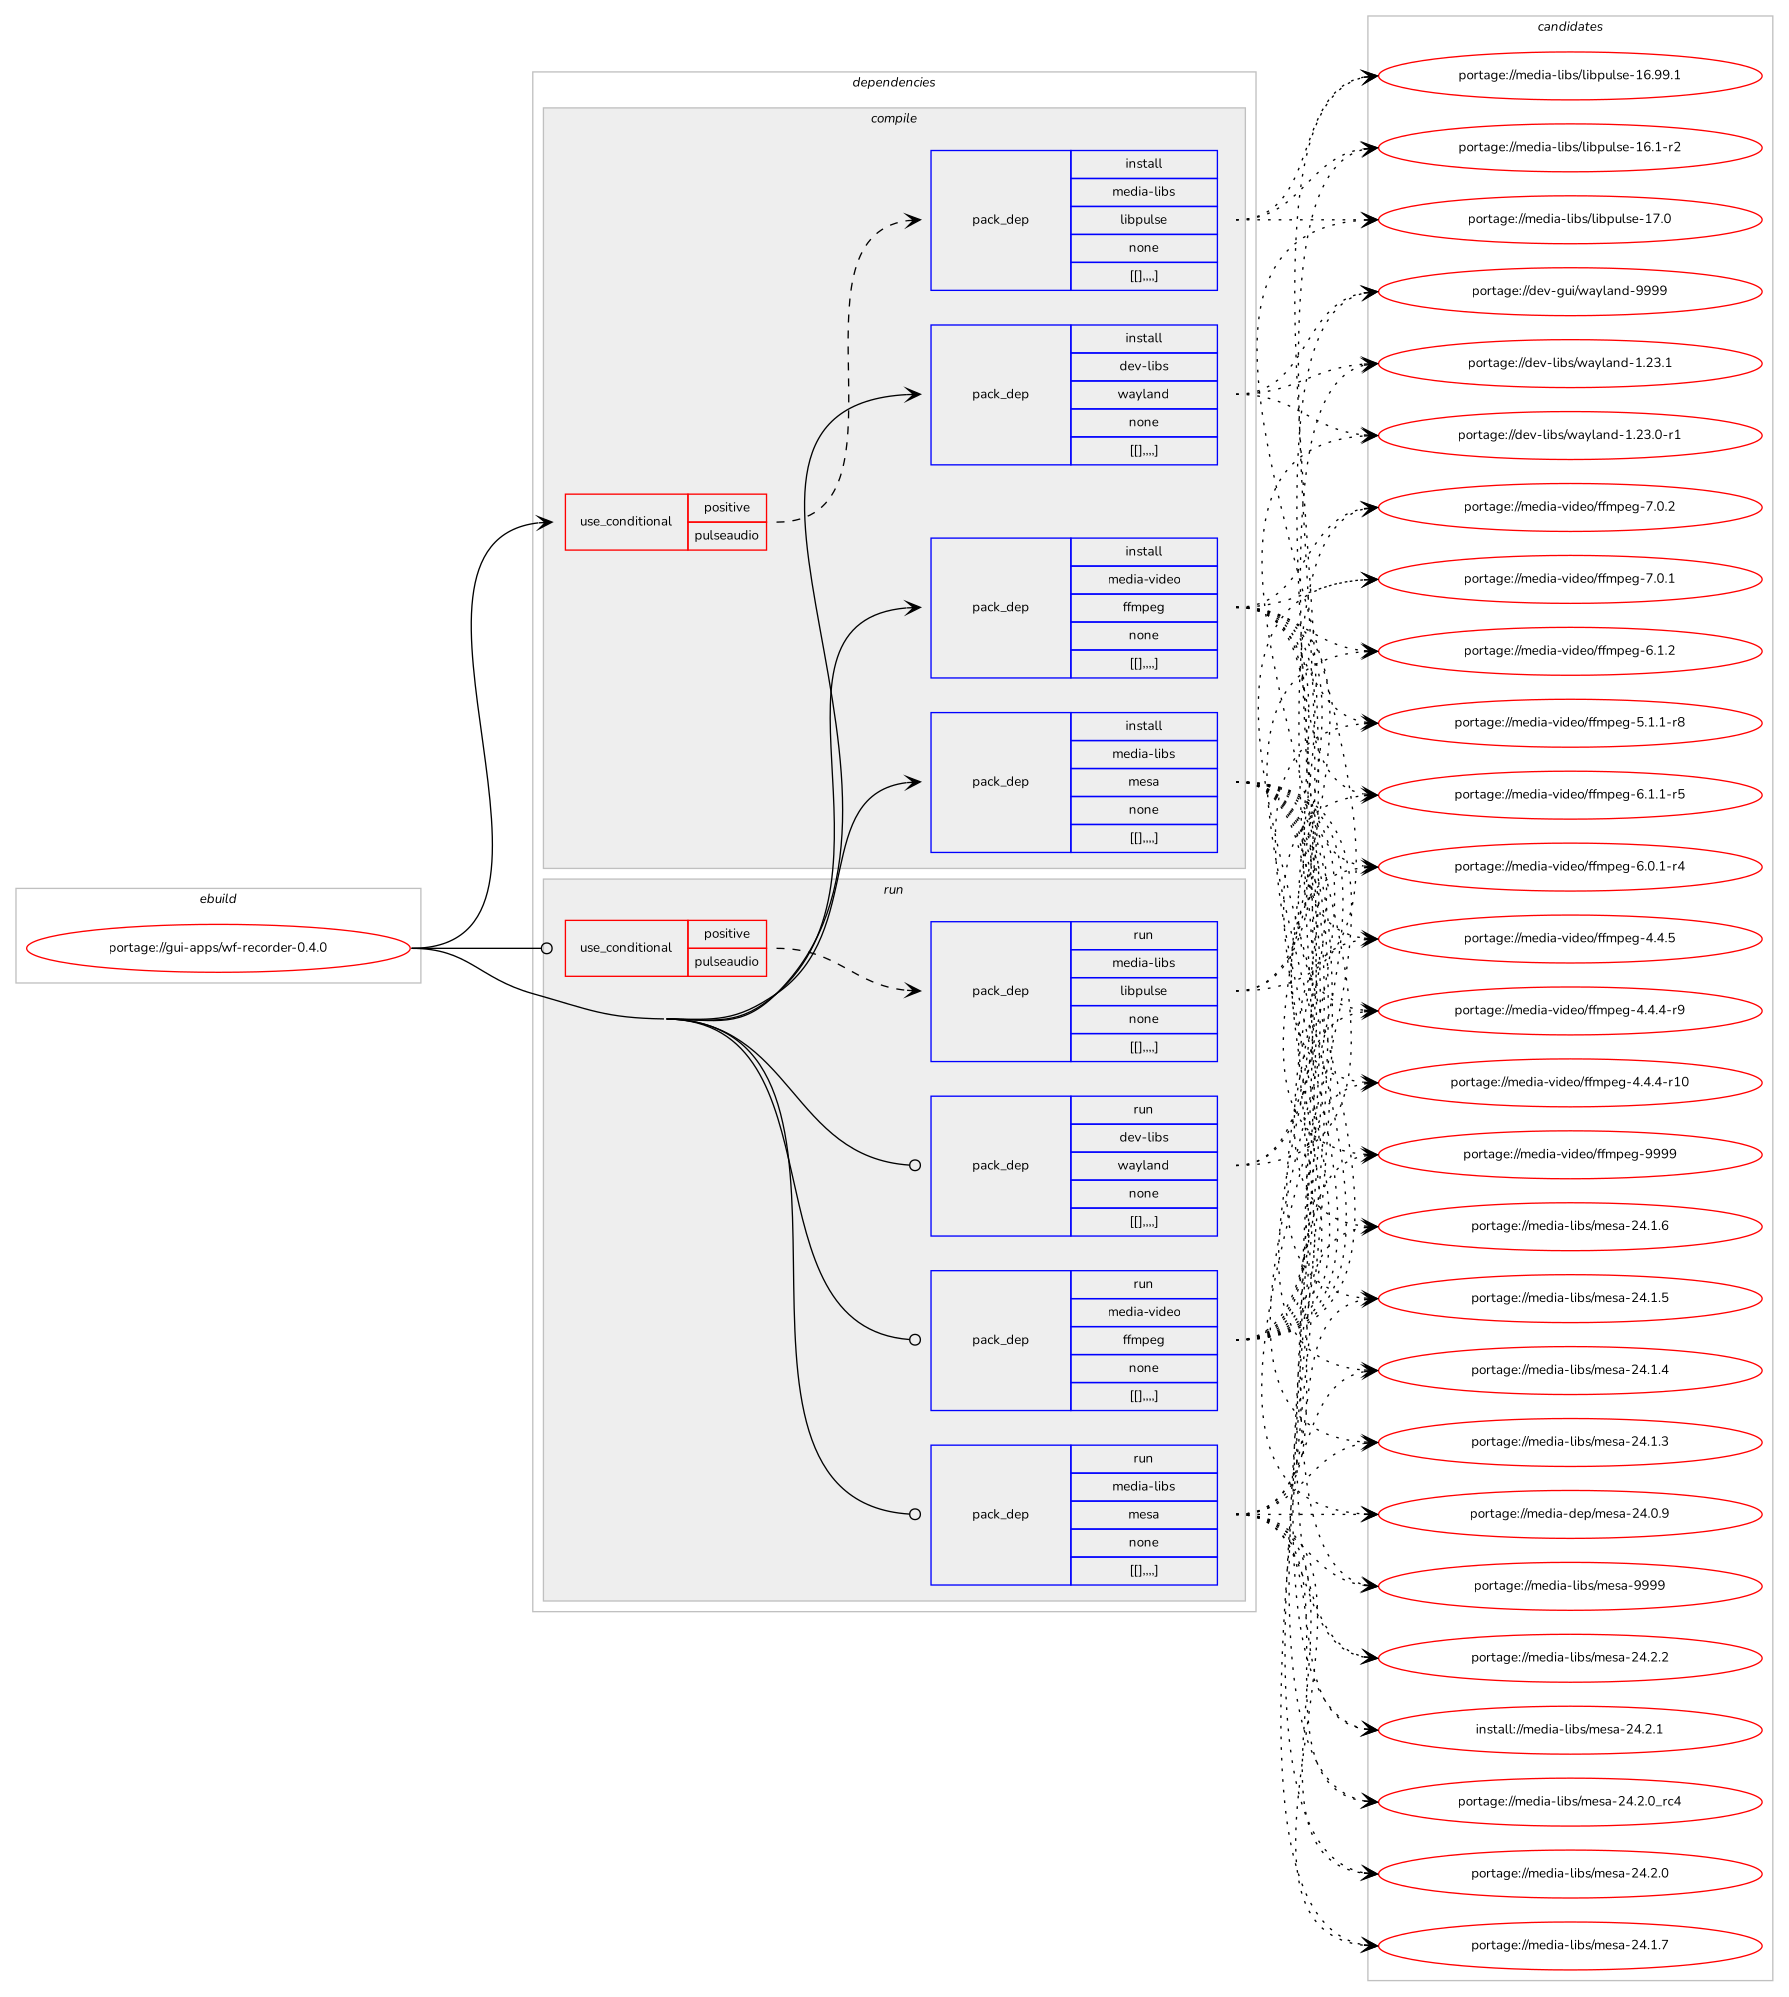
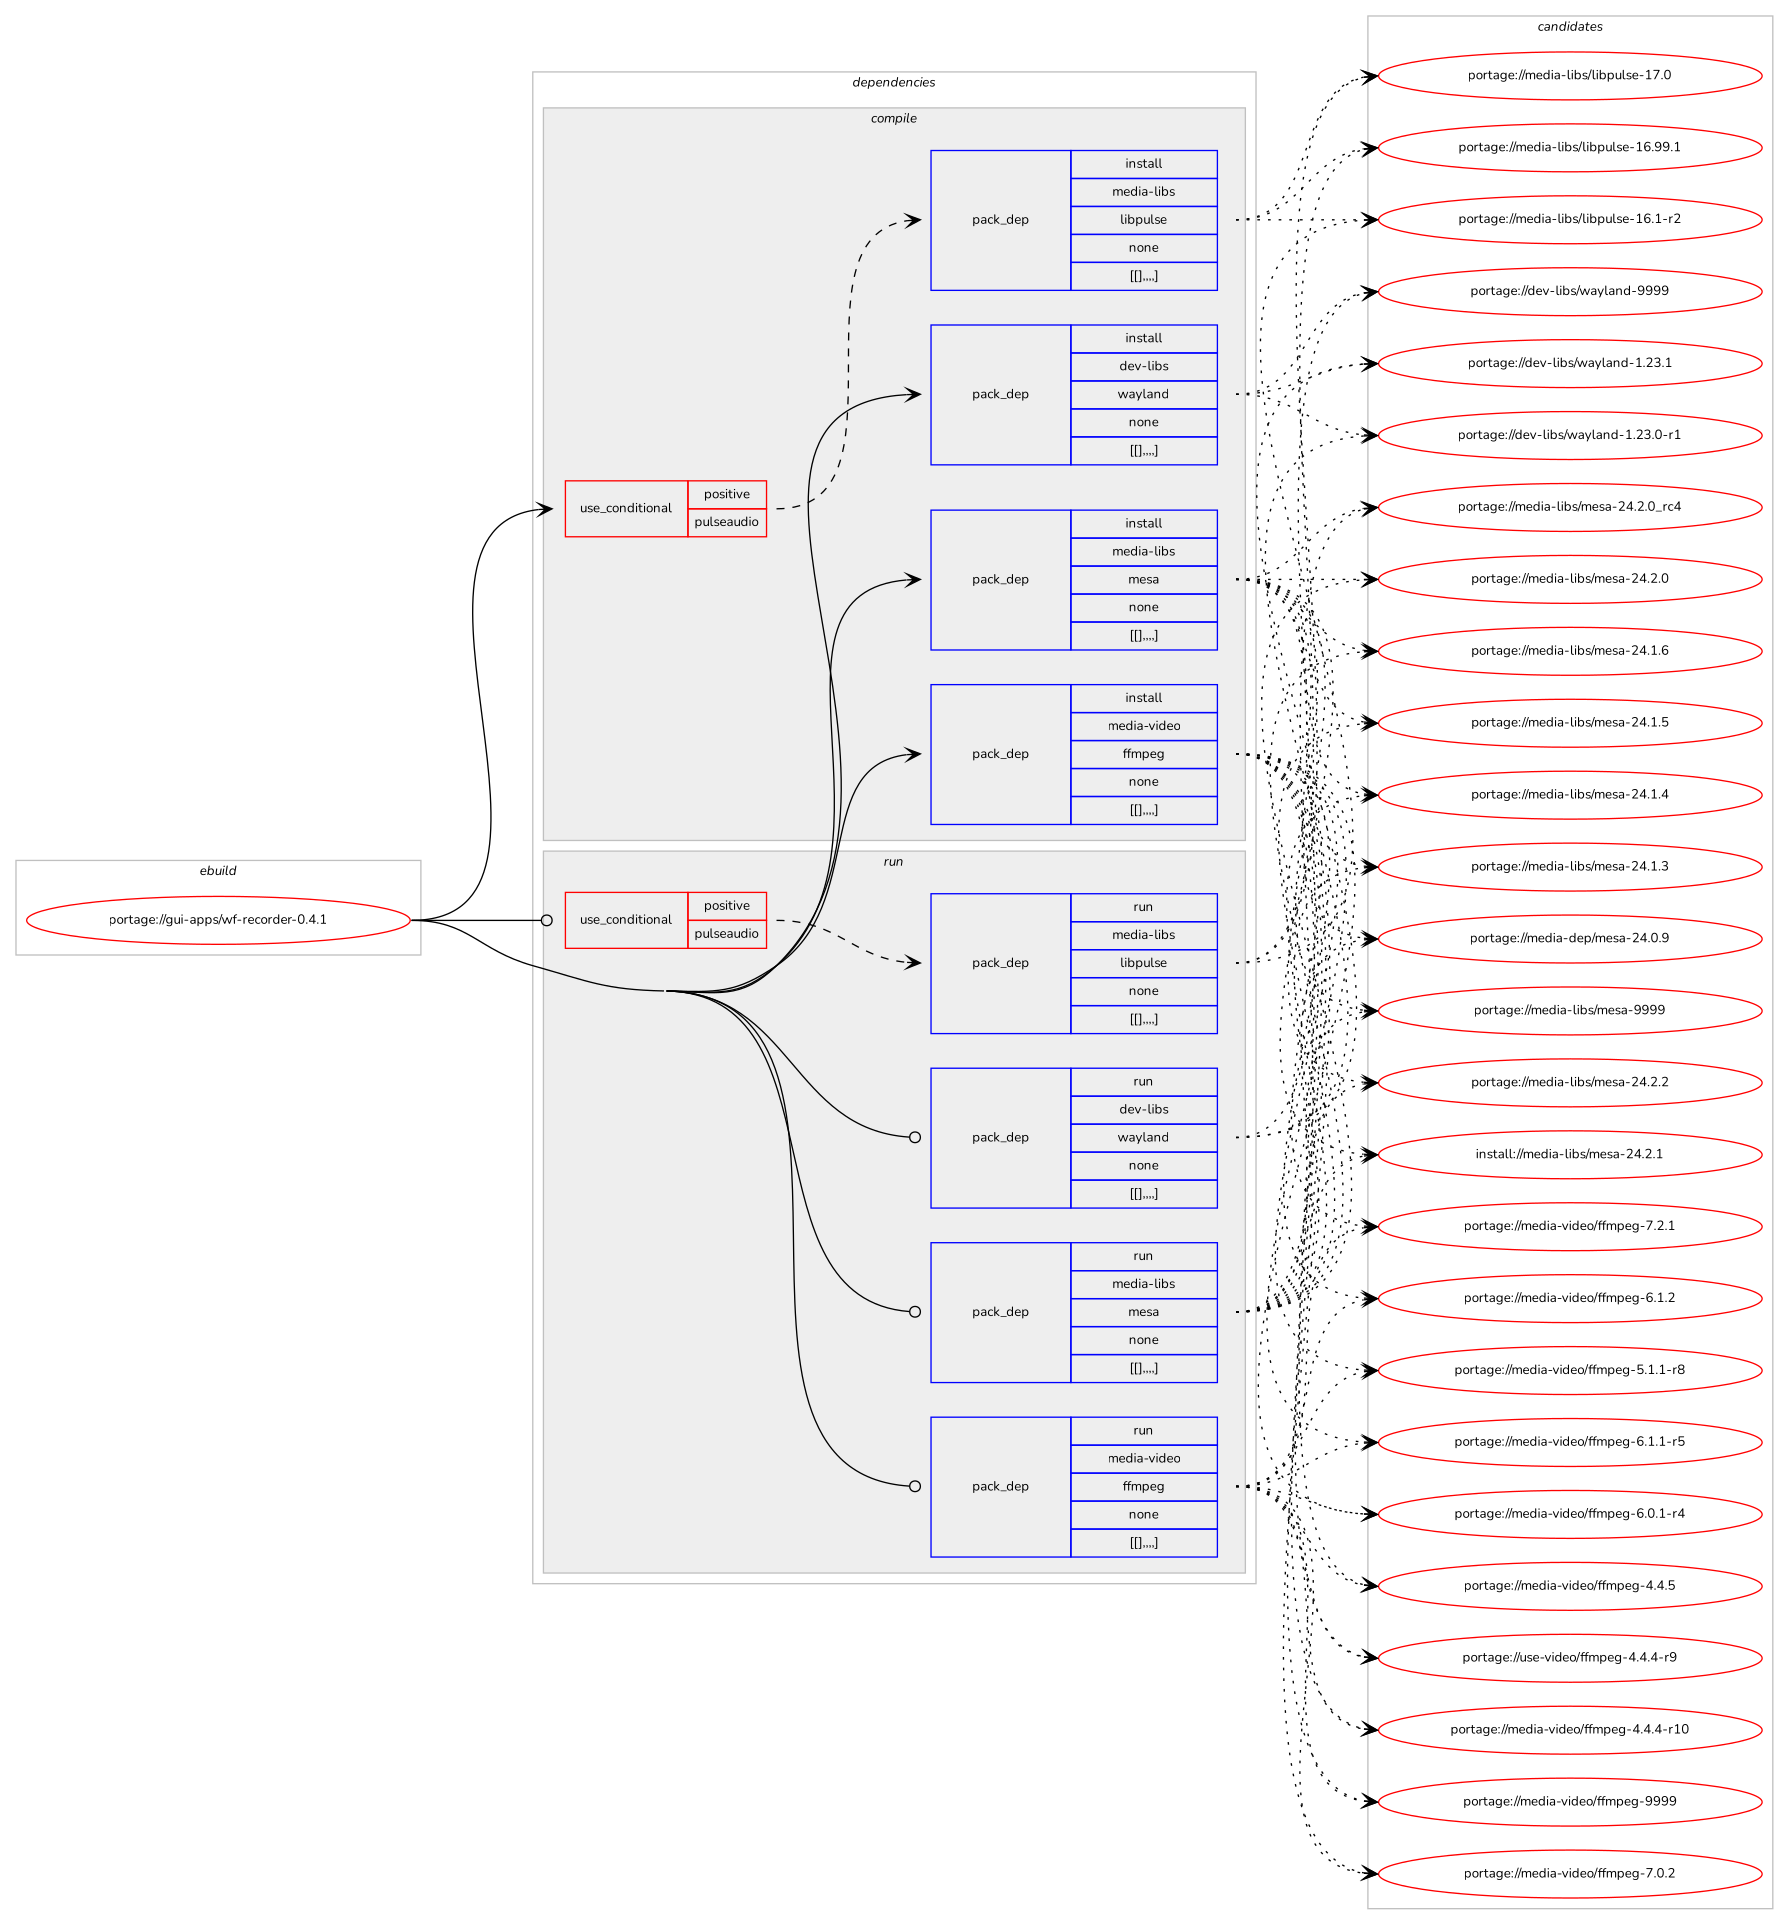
  digraph {
    compound=true
    concentrate=true
    fontname=Nunito
    fontsize=10
    newrank=true
    rankdir=LR
    ranksep=1.5
    node [color=red fontname=Nunito fontsize=10]
    edge [arrowhead=vee fontname=Nunito headport=w style=dotted tailport=e weight=100]
-   n1 [label="portage://gui-apps/wf-recorder-0.4.0" width=4]
+   n1 [label="portage://gui-apps/wf-recorder-0.4.1" width=4]
    n2 [color=blue label=<<TABLE BORDER="0" CELLBORDER="1" CELLSPACING="0" CELLPADDING="4" WIDTH="220"><TR><TD ROWSPAN="6" CELLPADDING="30">pack_dep</TD></TR><TR><TD WIDTH="110">install</TD></TR><TR><TD>media-libs</TD></TR><TR><TD>libpulse</TD></TR><TR><TD>none</TD></TR><TR><TD>[[],,,,]</TD></TR></TABLE>> shape=none]
    n3 [label=<<TABLE BORDER="0" CELLBORDER="1" CELLSPACING="0" CELLPADDING="4"><TR><TD ROWSPAN="3" CELLPADDING="10">use_conditional</TD></TR><TR><TD>positive</TD></TR><TR><TD>pulseaudio</TD></TR></TABLE>> shape=none]
    n4 [color=blue label=<<TABLE BORDER="0" CELLBORDER="1" CELLSPACING="0" CELLPADDING="4" WIDTH="220"><TR><TD ROWSPAN="6" CELLPADDING="30">pack_dep</TD></TR><TR><TD WIDTH="110">install</TD></TR><TR><TD>dev-libs</TD></TR><TR><TD>wayland</TD></TR><TR><TD>none</TD></TR><TR><TD>[[],,,,]</TD></TR></TABLE>> shape=none]
    n5 [color=blue label=<<TABLE BORDER="0" CELLBORDER="1" CELLSPACING="0" CELLPADDING="4" WIDTH="220"><TR><TD ROWSPAN="6" CELLPADDING="30">pack_dep</TD></TR><TR><TD WIDTH="110">install</TD></TR><TR><TD>media-libs</TD></TR><TR><TD>mesa</TD></TR><TR><TD>none</TD></TR><TR><TD>[[],,,,]</TD></TR></TABLE>> shape=none]
    n6 [color=blue label=<<TABLE BORDER="0" CELLBORDER="1" CELLSPACING="0" CELLPADDING="4" WIDTH="220"><TR><TD ROWSPAN="6" CELLPADDING="30">pack_dep</TD></TR><TR><TD WIDTH="110">install</TD></TR><TR><TD>media-video</TD></TR><TR><TD>ffmpeg</TD></TR><TR><TD>none</TD></TR><TR><TD>[[],,,,]</TD></TR></TABLE>> shape=none]
    n7 [color=blue label=<<TABLE BORDER="0" CELLBORDER="1" CELLSPACING="0" CELLPADDING="4" WIDTH="220"><TR><TD ROWSPAN="6" CELLPADDING="30">pack_dep</TD></TR><TR><TD WIDTH="110">run</TD></TR><TR><TD>media-libs</TD></TR><TR><TD>mesa</TD></TR><TR><TD>none</TD></TR><TR><TD>[[],,,,]</TD></TR></TABLE>> shape=none]
    n8 [color=blue label=<<TABLE BORDER="0" CELLBORDER="1" CELLSPACING="0" CELLPADDING="4" WIDTH="220"><TR><TD ROWSPAN="6" CELLPADDING="30">pack_dep</TD></TR><TR><TD WIDTH="110">run</TD></TR><TR><TD>media-libs</TD></TR><TR><TD>libpulse</TD></TR><TR><TD>none</TD></TR><TR><TD>[[],,,,]</TD></TR></TABLE>> shape=none]
    n9 [label=<<TABLE BORDER="0" CELLBORDER="1" CELLSPACING="0" CELLPADDING="4"><TR><TD ROWSPAN="3" CELLPADDING="10">use_conditional</TD></TR><TR><TD>positive</TD></TR><TR><TD>pulseaudio</TD></TR></TABLE>> shape=none]
    n10 [color=blue label=<<TABLE BORDER="0" CELLBORDER="1" CELLSPACING="0" CELLPADDING="4" WIDTH="220"><TR><TD ROWSPAN="6" CELLPADDING="30">pack_dep</TD></TR><TR><TD WIDTH="110">run</TD></TR><TR><TD>dev-libs</TD></TR><TR><TD>wayland</TD></TR><TR><TD>none</TD></TR><TR><TD>[[],,,,]</TD></TR></TABLE>> shape=none]
    n11 [color=blue label=<<TABLE BORDER="0" CELLBORDER="1" CELLSPACING="0" CELLPADDING="4" WIDTH="220"><TR><TD ROWSPAN="6" CELLPADDING="30">pack_dep</TD></TR><TR><TD WIDTH="110">run</TD></TR><TR><TD>media-video</TD></TR><TR><TD>ffmpeg</TD></TR><TR><TD>none</TD></TR><TR><TD>[[],,,,]</TD></TR></TABLE>> shape=none]
    n12 [label="portage://media-libs/libpulse-17.0" width=4]
    n13 [label="portage://media-libs/libpulse-16.99.1" width=4]
    n14 [label="portage://media-libs/libpulse-16.1-r2" width=4]
-   n15 [label="portage://dev-gui/wayland-9999" width=4]
+   n15 [label="portage://dev-libs/wayland-9999" width=4]
    n16 [label="portage://dev-libs/wayland-1.23.1" width=4]
    n17 [label="portage://dev-libs/wayland-1.23.0-r1" width=4]
    n18 [label="portage://media-libs/mesa-9999" width=4]
    n19 [label="portage://media-libs/mesa-24.2.2" width=4]
    n20 [label="install://media-libs/mesa-24.2.1" width=4]
    n21 [label="portage://media-libs/mesa-24.2.0_rc4" width=4]
    n22 [label="portage://media-libs/mesa-24.2.0" width=4]
-   n23 [label="portage://media-libs/mesa-24.1.7" width=4]
    n24 [label="portage://media-libs/mesa-24.1.6" width=4]
    n25 [label="portage://media-libs/mesa-24.1.5" width=4]
    n26 [label="portage://media-libs/mesa-24.1.4" width=4]
    n27 [label="portage://media-libs/mesa-24.1.3" width=4]
    n28 [label="portage://media-dep/mesa-24.0.9" width=4]
    n29 [label="portage://media-video/ffmpeg-9999" width=4]
    n30 [label="portage://media-video/ffmpeg-7.0.2" width=4]
-   n31 [label="portage://media-video/ffmpeg-7.0.1" width=4]
+   n31 [label="portage://media-video/ffmpeg-7.2.1" width=4]
    n32 [label="portage://media-video/ffmpeg-6.1.2" width=4]
    n33 [label="portage://media-video/ffmpeg-5.1.1-r8" width=4]
    n34 [label="portage://media-video/ffmpeg-6.1.1-r5" width=4]
    n35 [label="portage://media-video/ffmpeg-6.0.1-r4" width=4]
    n36 [label="portage://media-video/ffmpeg-4.4.5" width=4]
-   n37 [label="portage://media-video/ffmpeg-4.4.4-r9" width=4]
+   n37 [label="portage://use-video/ffmpeg-4.4.4-r9" width=4]
    n38 [label="portage://media-video/ffmpeg-4.4.4-r10" width=4]
    subgraph cluster_1 {
      color=gray
      label=<<i>ebuild</i>>
      n1
    }
    subgraph cluster_2 {
      color=gray
      label=<<i>dependencies</i>>
      subgraph cluster_3 {
        color=gray
        fillcolor="#eeeeee"
        label=<<i>compile</i>>
        style=filled
        subgraph sub_4 {
          color=gray
          fillcolor="#eeeeee"
          label=<<i>compile</i>>
          style=filled
          n3
          subgraph sub_5 {
            color=gray
            fillcolor="#eeeeee"
            label=<<i>compile</i>>
            style=filled
            n2
          }
        }
        subgraph sub_6 {
          color=gray
          fillcolor="#eeeeee"
          label=<<i>compile</i>>
          style=filled
          n4
        }
        subgraph sub_7 {
          color=gray
          fillcolor="#eeeeee"
          label=<<i>compile</i>>
          style=filled
          n5
        }
        subgraph sub_8 {
          color=gray
          fillcolor="#eeeeee"
          label=<<i>compile</i>>
          style=filled
          n6
        }
      }
      subgraph cluster_9 {
        color=gray
        fillcolor="#eeeeee"
        label=<<i>compile and run</i>>
        style=filled
      }
      subgraph cluster_10 {
        color=gray
        fillcolor="#eeeeee"
        label=<<i>run</i>>
        style=filled
        subgraph sub_11 {
          color=gray
          fillcolor="#eeeeee"
          label=<<i>run</i>>
          style=filled
          n7
        }
        subgraph sub_12 {
          color=gray
          fillcolor="#eeeeee"
          label=<<i>run</i>>
          style=filled
          n9
          subgraph sub_13 {
            color=gray
            fillcolor="#eeeeee"
            label=<<i>run</i>>
            style=filled
            n8
          }
        }
        subgraph sub_14 {
          color=gray
          fillcolor="#eeeeee"
          label=<<i>run</i>>
          style=filled
          n10
        }
        subgraph sub_15 {
          color=gray
          fillcolor="#eeeeee"
          label=<<i>run</i>>
          style=filled
          n11
        }
      }
    }
    subgraph cluster_16 {
      color=gray
      label=<<i>candidates</i>>
      rank=same
      subgraph sub_17 {
        color=black
        label=<<i>candidates</i>>
        nodesep=1
        rank=same
        n12
        n13
        n14
      }
      subgraph sub_18 {
        color=black
        label=<<i>candidates</i>>
        nodesep=1
        rank=same
        n15
        n16
        n17
      }
      subgraph sub_19 {
        color=black
        label=<<i>candidates</i>>
        nodesep=1
        rank=same
        n18
        n19
        n20
        n21
        n22
-       n23
        n24
        n25
        n26
        n27
        n28
      }
      subgraph sub_20 {
        color=black
        label=<<i>candidates</i>>
        nodesep=1
        rank=same
        n29
        n30
        n31
        n32
        n33
        n34
        n35
        n36
        n37
        n38
      }
      subgraph sub_21 {
        color=black
        label=<<i>candidates</i>>
        nodesep=1
        rank=same
        n12
        n13
        n14
      }
      subgraph sub_22 {
        color=black
        label=<<i>candidates</i>>
        nodesep=1
        rank=same
        n15
        n16
        n17
      }
      subgraph sub_23 {
        color=black
        label=<<i>candidates</i>>
        nodesep=1
        rank=same
        n18
        n19
        n20
        n21
        n22
-       n23
        n24
        n25
        n26
        n27
        n28
      }
      subgraph sub_24 {
        color=black
        label=<<i>candidates</i>>
        nodesep=1
        rank=same
        n29
        n30
        n31
        n32
        n33
        n34
        n35
        n36
        n37
        n38
      }
    }
    n1 -> n3 [style=solid weight=20]
    n1 -> n4 [style=solid weight=20]
    n1 -> n5 [style=solid weight=20]
    n1 -> n6 [style=solid weight=20]
    n1 -> n7 [arrowhead=odot style=solid weight=20]
    n1 -> n9 [arrowhead=odot style=solid weight=20]
    n1 -> n10 [arrowhead=odot style=solid weight=20]
    n1 -> n11 [arrowhead=odot style=solid weight=20]
    n2 -> n12
    n2 -> n13
    n2 -> n14
    n3 -> n2 [style=dashed weight=20]
    n4 -> n15
    n4 -> n16
    n4 -> n17
    n5 -> n18
    n5 -> n19
    n5 -> n20
    n5 -> n21
    n5 -> n22
-   n5 -> n23
    n5 -> n24
    n5 -> n25
    n5 -> n26
    n5 -> n27
    n5 -> n28
    n6 -> n29
    n6 -> n30
    n6 -> n31
    n6 -> n32
    n6 -> n33
    n6 -> n34
    n6 -> n35
    n6 -> n36
    n6 -> n37
    n6 -> n38
    n7 -> n18
    n7 -> n19
    n7 -> n20
    n7 -> n21
    n7 -> n22
-   n7 -> n23
    n7 -> n24
    n7 -> n25
    n7 -> n26
    n7 -> n27
    n7 -> n28
    n8 -> n12
    n8 -> n13
    n8 -> n14
    n9 -> n8 [style=dashed weight=20]
    n10 -> n15
    n10 -> n16
    n10 -> n17
    n11 -> n29
    n11 -> n30
    n11 -> n31
    n11 -> n32
    n11 -> n33
    n11 -> n34
    n11 -> n35
    n11 -> n36
    n11 -> n37
    n11 -> n38
  }
